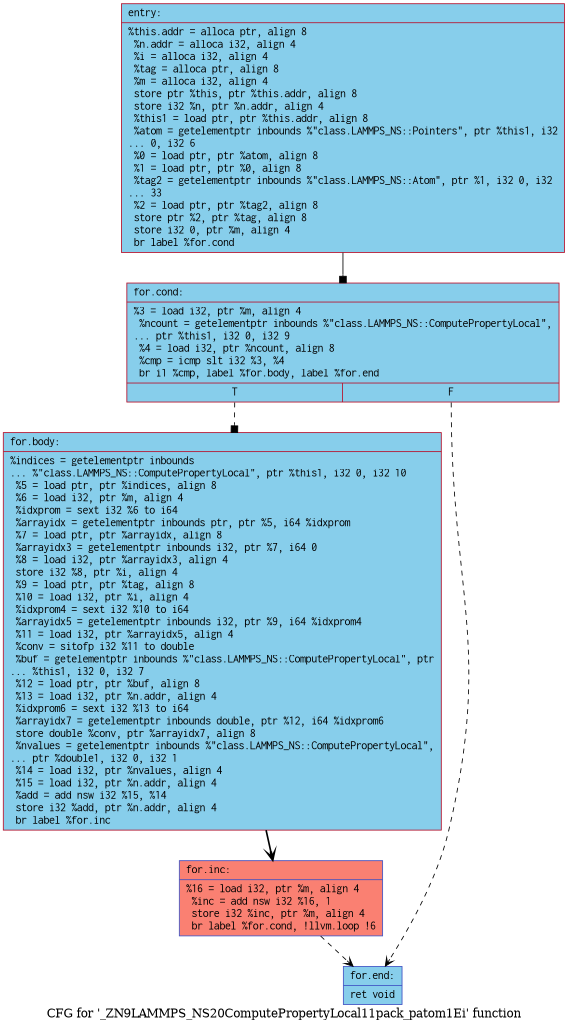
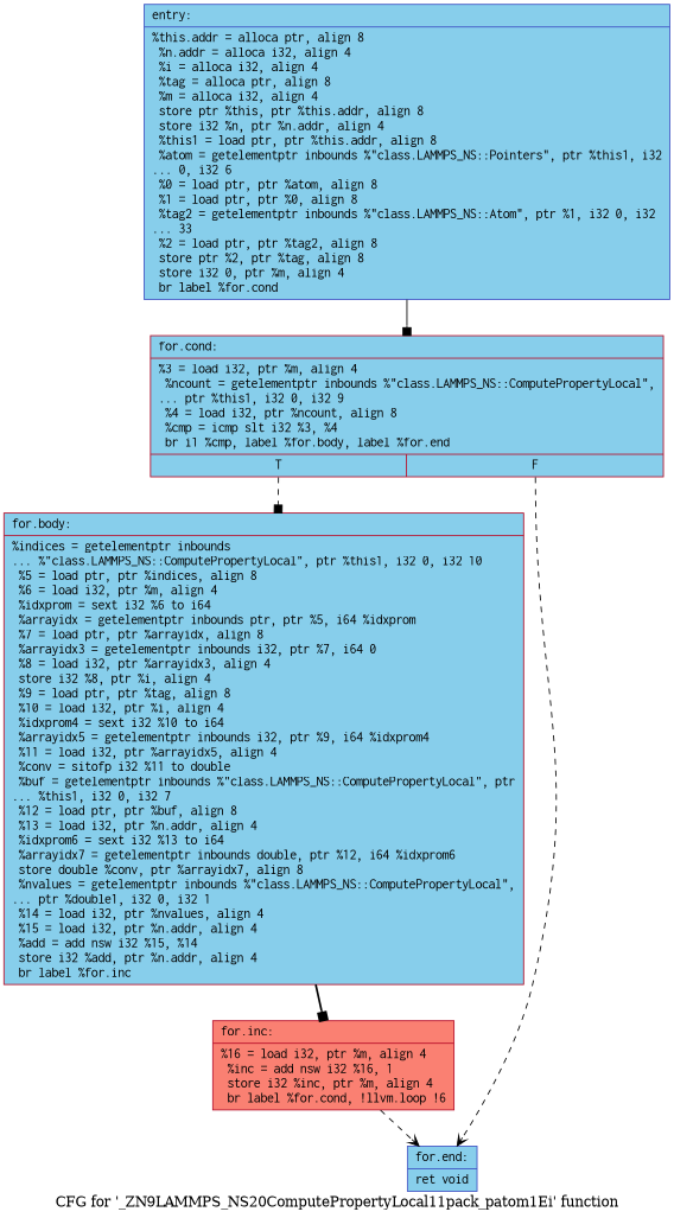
  digraph {
    label="CFG for '_ZN9LAMMPS_NS20ComputePropertyLocal11pack_patom1Ei' function"
    node [color="#b70d28ff" fillcolor=skyblue fontname=Courier shape=record style=filled]
    edge [arrowhead=box style=dashed]
-   n1 [label="{entry:\l|  %this.addr = alloca ptr, align 8\l  %n.addr = alloca i32, align 4\l  %i = alloca i32, align 4\l  %tag = alloca ptr, align 8\l  %m = alloca i32, align 4\l  store ptr %this, ptr %this.addr, align 8\l  store i32 %n, ptr %n.addr, align 4\l  %this1 = load ptr, ptr %this.addr, align 8\l  %atom = getelementptr inbounds %\"class.LAMMPS_NS::Pointers\", ptr %this1, i32\l... 0, i32 6\l  %0 = load ptr, ptr %atom, align 8\l  %1 = load ptr, ptr %0, align 8\l  %tag2 = getelementptr inbounds %\"class.LAMMPS_NS::Atom\", ptr %1, i32 0, i32\l... 33\l  %2 = load ptr, ptr %tag2, align 8\l  store ptr %2, ptr %tag, align 8\l  store i32 0, ptr %m, align 4\l  br label %for.cond\l}"]
+   n1 [color="#3d50c3ff" label="{entry:\l|  %this.addr = alloca ptr, align 8\l  %n.addr = alloca i32, align 4\l  %i = alloca i32, align 4\l  %tag = alloca ptr, align 8\l  %m = alloca i32, align 4\l  store ptr %this, ptr %this.addr, align 8\l  store i32 %n, ptr %n.addr, align 4\l  %this1 = load ptr, ptr %this.addr, align 8\l  %atom = getelementptr inbounds %\"class.LAMMPS_NS::Pointers\", ptr %this1, i32\l... 0, i32 6\l  %0 = load ptr, ptr %atom, align 8\l  %1 = load ptr, ptr %0, align 8\l  %tag2 = getelementptr inbounds %\"class.LAMMPS_NS::Atom\", ptr %1, i32 0, i32\l... 33\l  %2 = load ptr, ptr %tag2, align 8\l  store ptr %2, ptr %tag, align 8\l  store i32 0, ptr %m, align 4\l  br label %for.cond\l}"]
    n2 [label="{for.cond:\l|  %3 = load i32, ptr %m, align 4\l  %ncount = getelementptr inbounds %\"class.LAMMPS_NS::ComputePropertyLocal\",\l... ptr %this1, i32 0, i32 9\l  %4 = load i32, ptr %ncount, align 8\l  %cmp = icmp slt i32 %3, %4\l  br i1 %cmp, label %for.body, label %for.end\l|{<s0>T|<s1>F}}"]
    n3 [label="{for.body:\l|  %indices = getelementptr inbounds\l... %\"class.LAMMPS_NS::ComputePropertyLocal\", ptr %this1, i32 0, i32 10\l  %5 = load ptr, ptr %indices, align 8\l  %6 = load i32, ptr %m, align 4\l  %idxprom = sext i32 %6 to i64\l  %arrayidx = getelementptr inbounds ptr, ptr %5, i64 %idxprom\l  %7 = load ptr, ptr %arrayidx, align 8\l  %arrayidx3 = getelementptr inbounds i32, ptr %7, i64 0\l  %8 = load i32, ptr %arrayidx3, align 4\l  store i32 %8, ptr %i, align 4\l  %9 = load ptr, ptr %tag, align 8\l  %10 = load i32, ptr %i, align 4\l  %idxprom4 = sext i32 %10 to i64\l  %arrayidx5 = getelementptr inbounds i32, ptr %9, i64 %idxprom4\l  %11 = load i32, ptr %arrayidx5, align 4\l  %conv = sitofp i32 %11 to double\l  %buf = getelementptr inbounds %\"class.LAMMPS_NS::ComputePropertyLocal\", ptr\l... %this1, i32 0, i32 7\l  %12 = load ptr, ptr %buf, align 8\l  %13 = load i32, ptr %n.addr, align 4\l  %idxprom6 = sext i32 %13 to i64\l  %arrayidx7 = getelementptr inbounds double, ptr %12, i64 %idxprom6\l  store double %conv, ptr %arrayidx7, align 8\l  %nvalues = getelementptr inbounds %\"class.LAMMPS_NS::ComputePropertyLocal\",\l... ptr %double1, i32 0, i32 1\l  %14 = load i32, ptr %nvalues, align 4\l  %15 = load i32, ptr %n.addr, align 4\l  %add = add nsw i32 %15, %14\l  store i32 %add, ptr %n.addr, align 4\l  br label %for.inc\l}"]
    n4 [color="#3d50c3ff" label="{for.end:\l|  ret void\l}"]
-   n5 [color="#3d50c3ff" fillcolor=salmon label="{for.inc:\l|  %16 = load i32, ptr %m, align 4\l  %inc = add nsw i32 %16, 1\l  store i32 %inc, ptr %m, align 4\l  br label %for.cond, !llvm.loop !6\l}"]
+   n5 [fillcolor=salmon label="{for.inc:\l|  %16 = load i32, ptr %m, align 4\l  %inc = add nsw i32 %16, 1\l  store i32 %inc, ptr %m, align 4\l  br label %for.cond, !llvm.loop !6\l}"]
    n1 -> n2 [style=solid]
    n2 -> n3 [tailport=s0]
    n2 -> n4 [arrowhead=vee tailport=s1]
-   n3 -> n5 [arrowhead=vee style=bold]
+   n3 -> n5 [style=bold]
    n5 -> n4 [arrowhead=vee]
  }
